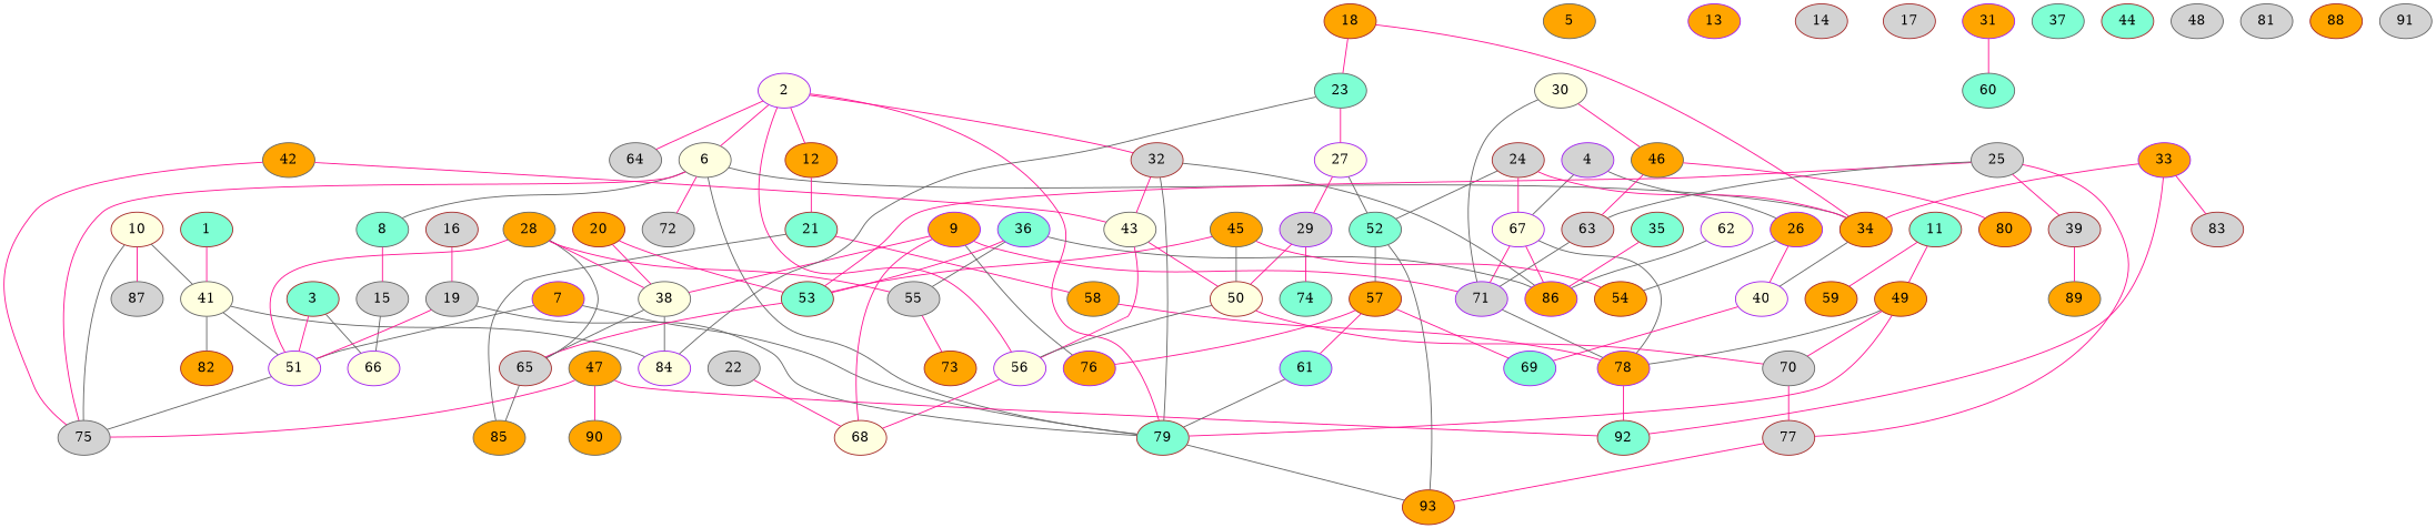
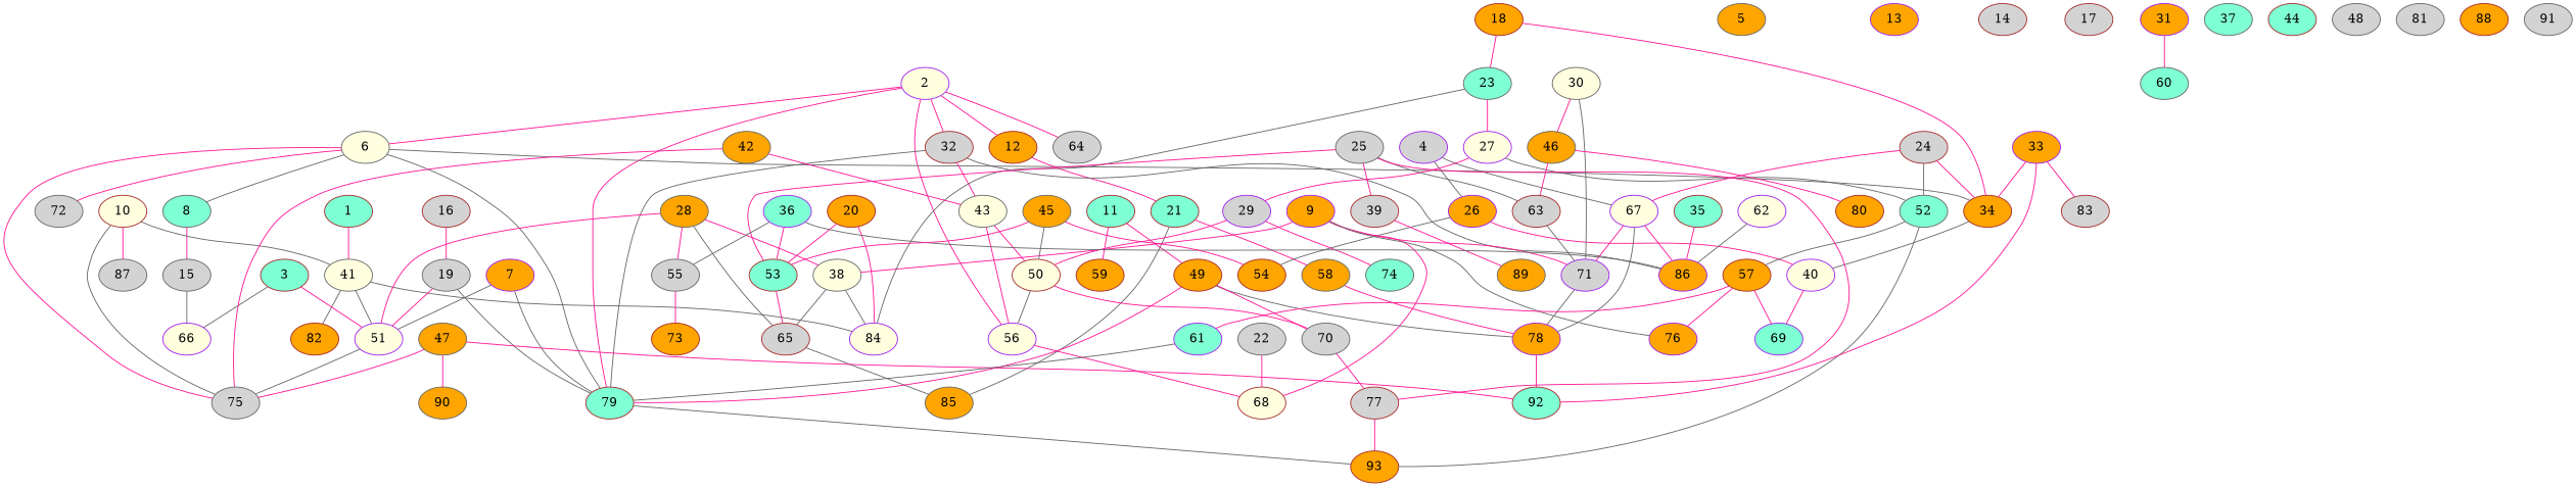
  graph {
    node [color=brown fillcolor=orange style=filled]
    edge [color=deeppink]
    1 [fillcolor=aquamarine]
    41 [color=gray40 fillcolor=lightyellow]
    51 [color=purple fillcolor=lightyellow]
    84 [color=purple fillcolor=lightyellow]
    82
    2 [color=purple fillcolor=lightyellow]
    6 [color=gray40 fillcolor=lightyellow]
    12
    32 [fillcolor=lightgrey]
    56 [color=purple fillcolor=lightyellow]
    64 [color=gray40 fillcolor=lightgrey]
    79 [fillcolor=aquamarine]
    8 [color=gray40 fillcolor=aquamarine]
    34
    72 [color=gray40 fillcolor=lightgrey]
    75 [color=gray40 fillcolor=lightgrey]
    21 [fillcolor=aquamarine]
    43 [color=gray40 fillcolor=lightyellow]
    86 [color=purple]
    68 [fillcolor=lightyellow]
    93
    3 [fillcolor=aquamarine]
    66 [color=purple fillcolor=lightyellow]
    4 [color=purple fillcolor=lightgrey]
    26 [color=purple]
    67 [color=purple fillcolor=lightyellow]
    40 [color=purple fillcolor=lightyellow]
    54
    71 [color=purple fillcolor=lightgrey]
    78 [color=purple]
    5 [color=gray40]
    15 [color=gray40 fillcolor=lightgrey]
    7 [color=purple]
    9 [color=purple]
    38 [color=gray40 fillcolor=lightyellow]
    76 [color=purple]
    65 [fillcolor=lightgrey]
    10 [fillcolor=lightyellow]
    87 [color=gray40 fillcolor=lightgrey]
    11 [fillcolor=aquamarine]
    49
    59
    70 [color=gray40 fillcolor=lightgrey]
    58 [color=gray40]
    85 [color=gray40]
    13 [color=purple]
    14 [fillcolor=lightgrey]
    16 [fillcolor=lightgrey]
    19 [color=gray40 fillcolor=lightgrey]
    17 [fillcolor=lightgrey]
    18
    23 [color=gray40 fillcolor=aquamarine]
    27 [color=purple fillcolor=lightyellow]
    20
    53 [fillcolor=aquamarine]
    22 [color=gray40 fillcolor=lightgrey]
    52 [color=gray40 fillcolor=aquamarine]
    29 [color=purple fillcolor=lightgrey]
    24 [fillcolor=lightgrey]
    57
    25 [color=gray40 fillcolor=lightgrey]
    39 [fillcolor=lightgrey]
    63 [fillcolor=lightgrey]
    77 [fillcolor=lightgrey]
    89 [color=gray40]
    69 [color=purple fillcolor=aquamarine]
    50 [fillcolor=lightyellow]
    74 [color=gray40 fillcolor=aquamarine]
    28 [color=gray40]
    55 [color=gray40 fillcolor=lightgrey]
    73
    30 [color=gray40 fillcolor=lightyellow]
    46 [color=gray40]
    80
    31 [color=purple]
    60 [color=gray40 fillcolor=aquamarine]
    33 [color=purple]
    83 [fillcolor=lightgrey]
    92 [fillcolor=aquamarine]
    35 [fillcolor=aquamarine]
    36 [color=purple fillcolor=aquamarine]
    37 [color=gray40 fillcolor=aquamarine]
    42 [color=gray40]
    44 [fillcolor=aquamarine]
    45 [color=gray40]
    47 [color=gray40]
    90 [color=gray40]
    48 [color=gray40 fillcolor=lightgrey]
    61 [color=purple fillcolor=aquamarine]
    62 [color=purple fillcolor=lightyellow]
    81 [color=gray40 fillcolor=lightgrey]
    88
    91 [color=gray40 fillcolor=lightgrey]
    1 -- 41
    41 -- 51 [color=gray40]
    41 -- 84 [color=gray40]
    41 -- 82 [color=gray40]
    51 -- 75 [color=gray40]
    2 -- 6
    2 -- 12
    2 -- 32
    2 -- 56
    2 -- 64
    2 -- 79
    6 -- 79 [color=gray40]
    6 -- 8 [color=gray40]
    6 -- 34 [color=gray40]
    6 -- 72
    6 -- 75
    12 -- 21
    32 -- 79 [color=gray40]
    32 -- 43
    32 -- 86 [color=gray40]
    56 -- 68
    79 -- 93 [color=gray40]
    8 -- 15
    34 -- 40 [color=gray40]
    21 -- 58
    21 -- 85 [color=gray40]
    43 -- 56
    43 -- 50
    3 -- 51
    3 -- 66 [color=gray40]
    4 -- 26 [color=gray40]
    4 -- 67 [color=gray40]
    26 -- 40
    26 -- 54 [color=gray40]
    67 -- 86
    67 -- 71
    67 -- 78 [color=gray40]
    40 -- 69
    71 -- 78 [color=gray40]
    78 -- 92
    15 -- 66 [color=gray40]
    7 -- 51 [color=gray40]
    7 -- 79 [color=gray40]
    9 -- 68
    9 -- 71
    9 -- 38
    9 -- 76 [color=gray40]
    38 -- 84 [color=gray40]
    38 -- 65 [color=gray40]
    65 -- 85 [color=gray40]
    10 -- 41 [color=gray40]
    10 -- 75 [color=gray40]
    10 -- 87
    11 -- 49
    11 -- 59
    49 -- 79
    49 -- 78 [color=gray40]
    49 -- 70
    70 -- 77
    58 -- 78
    16 -- 19
    19 -- 51
    19 -- 79 [color=gray40]
    18 -- 34
    18 -- 23
    23 -- 84 [color=gray40]
    23 -- 27
    27 -- 52 [color=gray40]
    27 -- 29
-   20 -- 38
+   20 -- 84
    20 -- 53
    53 -- 65
    22 -- 68
    52 -- 93 [color=gray40]
    52 -- 57 [color=gray40]
    29 -- 50
    29 -- 74
    24 -- 34
    24 -- 67
    24 -- 52 [color=gray40]
    57 -- 76
    57 -- 69
    57 -- 61
    25 -- 53
    25 -- 39
    25 -- 63 [color=gray40]
    25 -- 77
    39 -- 89
    63 -- 71 [color=gray40]
    77 -- 93
    50 -- 56 [color=gray40]
    50 -- 70
    28 -- 51
    28 -- 38
    28 -- 65 [color=gray40]
    28 -- 55
    55 -- 73
    30 -- 71 [color=gray40]
    30 -- 46
    46 -- 63
    46 -- 80
    31 -- 60
    33 -- 34
    33 -- 83
    33 -- 92
    35 -- 86
    36 -- 86 [color=gray40]
    36 -- 53
    36 -- 55 [color=gray40]
    42 -- 75
    42 -- 43
    45 -- 54
    45 -- 53
    45 -- 50 [color=gray40]
    47 -- 75
    47 -- 92
    47 -- 90
    61 -- 79 [color=gray40]
    62 -- 86 [color=gray40]
  }
